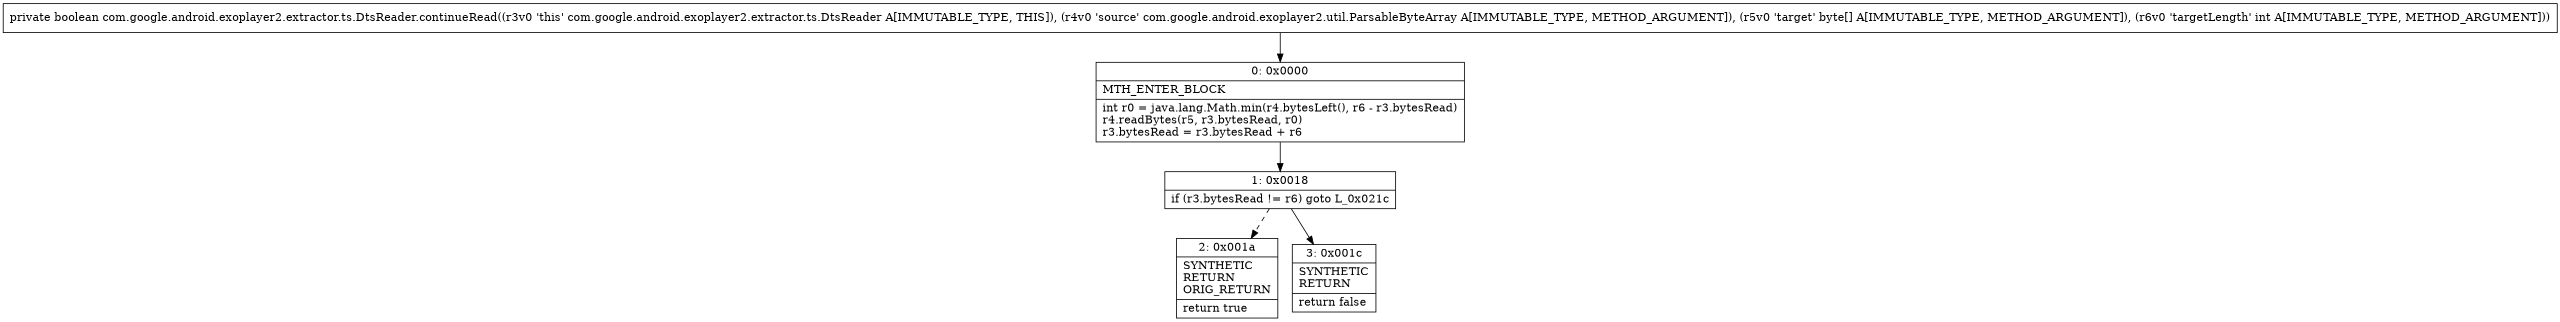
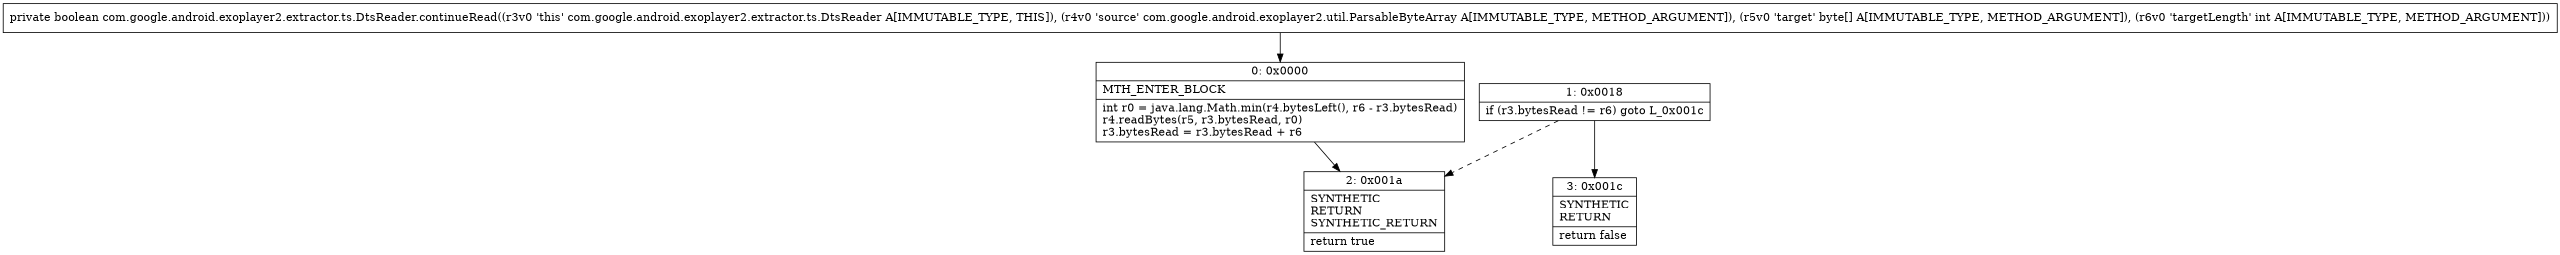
  digraph {
    node [shape=record]
    n1 [label="{0\:\ 0x0000|MTH_ENTER_BLOCK\l|int r0 = java.lang.Math.min(r4.bytesLeft(), r6 \- r3.bytesRead)\lr4.readBytes(r5, r3.bytesRead, r0)\lr3.bytesRead = r3.bytesRead + r6\l}"]
-   n2 [label="{1\:\ 0x0018|if (r3.bytesRead != r6) goto L_0x021c\l}"]
-   n3 [label="{2\:\ 0x001a|SYNTHETIC\lRETURN\lORIG_RETURN\l|return true\l}"]
+   n2 [label="{1\:\ 0x0018|if (r3.bytesRead != r6) goto L_0x001c\l}"]
+   n3 [label="{2\:\ 0x001a|SYNTHETIC\lRETURN\lSYNTHETIC_RETURN\l|return true\l}"]
    n4 [label="{3\:\ 0x001c|SYNTHETIC\lRETURN\l|return false\l}"]
    n5 [label="{private boolean com.google.android.exoplayer2.extractor.ts.DtsReader.continueRead((r3v0 'this' com.google.android.exoplayer2.extractor.ts.DtsReader A[IMMUTABLE_TYPE, THIS]), (r4v0 'source' com.google.android.exoplayer2.util.ParsableByteArray A[IMMUTABLE_TYPE, METHOD_ARGUMENT]), (r5v0 'target' byte[] A[IMMUTABLE_TYPE, METHOD_ARGUMENT]), (r6v0 'targetLength' int A[IMMUTABLE_TYPE, METHOD_ARGUMENT])) }"]
-   n1 -> n2
+   n1 -> n3
    n2 -> n3 [style=dashed]
    n2 -> n4
    n5 -> n1
  }
